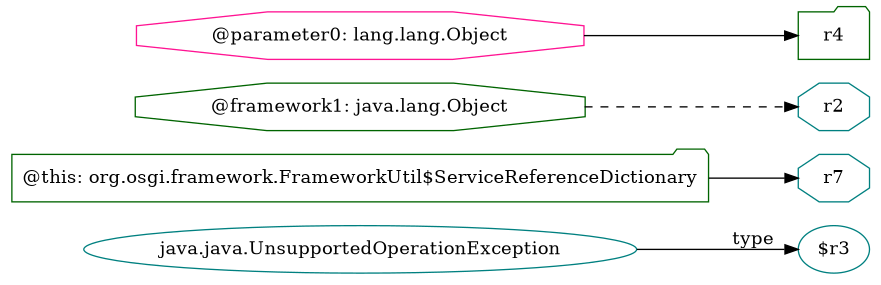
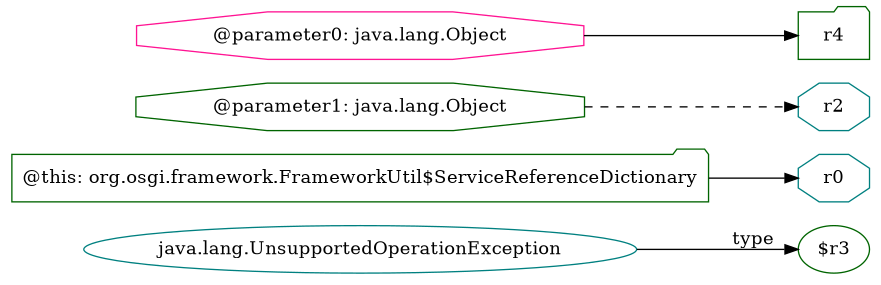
  digraph {
    rankdir=LR
    node [color=darkgreen shape=octagon]
    edge [style=solid]
-   n1 [color=teal label="java.java.UnsupportedOperationException" shape=ellipse]
-   n2 [color=teal label="$r3" shape=ellipse]
+   n1 [color=teal label="java.lang.UnsupportedOperationException" shape=ellipse]
+   n2 [label="$r3" shape=ellipse]
    n3 [label="@this: org.osgi.framework.FrameworkUtil$ServiceReferenceDictionary" shape=folder]
-   n4 [color=teal label=r7]
-   n5 [label="@framework1: java.lang.Object"]
+   n4 [color=teal label=r0]
+   n5 [label="@parameter1: java.lang.Object"]
    n6 [color=teal label=r2]
-   n7 [color=deeppink label="@parameter0: lang.lang.Object"]
+   n7 [color=deeppink label="@parameter0: java.lang.Object"]
    n8 [label=r4 shape=folder]
    n1 -> n2 [label=type]
    n3 -> n4
    n5 -> n6 [style=dashed]
    n7 -> n8
  }
